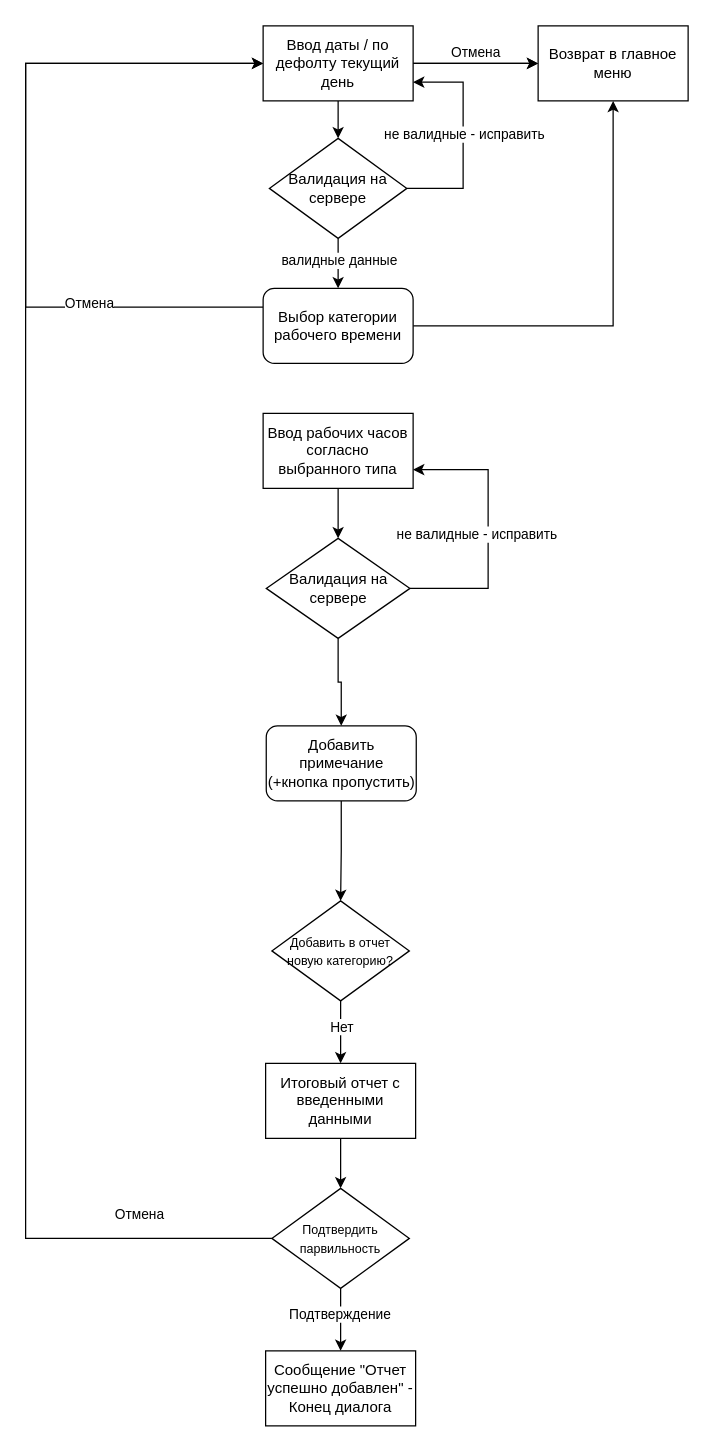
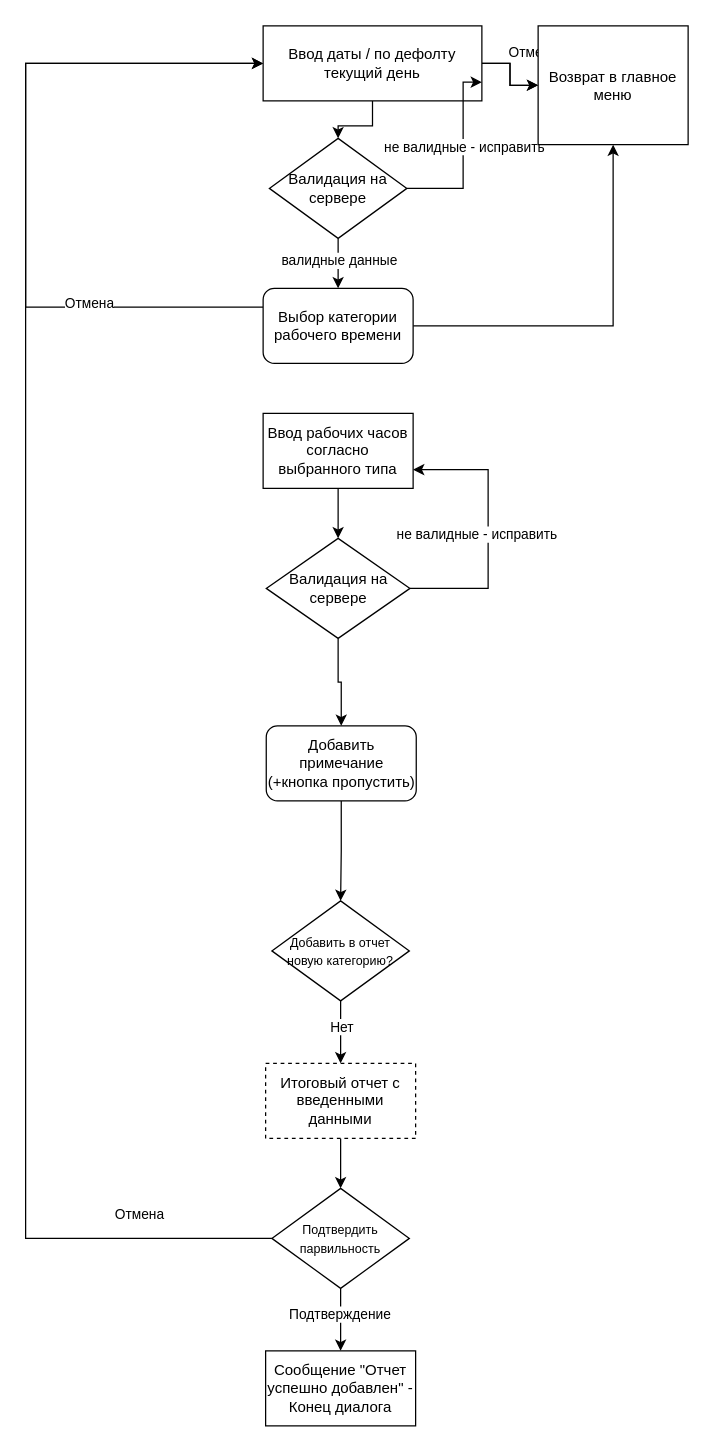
  <mxCell id="0" />
  <mxCell id="1" parent="0" />
  <mxCell id="2" value="" style="edgeStyle=orthogonalEdgeStyle;rounded=0;orthogonalLoop=1;jettySize=auto;html=1;" parent="1" source="6" target="15" edge="1"><mxGeometry relative="1" as="geometry" /></mxCell>
  <mxCell id="3" style="edgeStyle=orthogonalEdgeStyle;rounded=0;orthogonalLoop=1;jettySize=auto;html=1;" parent="1" source="6" target="33" edge="1"><mxGeometry relative="1" as="geometry" /></mxCell>
  <mxCell id="4" value="Отмена" style="edgeLabel;html=1;align=center;verticalAlign=middle;resizable=0;points=[];" parent="3" vertex="1" connectable="0"><mxGeometry x="-0.517" y="1" relative="1" as="geometry"><mxPoint x="25" y="-9" as="offset" /></mxGeometry></mxCell>
  <mxCell id="5" value="" style="edgeStyle=orthogonalEdgeStyle;rounded=0;orthogonalLoop=1;jettySize=auto;html=1;" parent="1" source="6" target="33" edge="1"><mxGeometry relative="1" as="geometry" /></mxCell>
- <mxCell id="6" value="Ввод даты / по дефолту текущий день" style="rounded=0;whiteSpace=wrap;html=1;" parent="1" vertex="1"><mxGeometry x="210" y="20" width="120" height="60" as="geometry" /></mxCell>
+ <mxCell id="6" value="Ввод даты / по дефолту текущий день" style="rounded=0;whiteSpace=wrap;html=1;" parent="1" vertex="1"><mxGeometry x="210" y="20" width="175" height="60" as="geometry" /></mxCell>
  <mxCell id="7" value="" style="edgeStyle=orthogonalEdgeStyle;rounded=0;orthogonalLoop=1;jettySize=auto;html=1;" parent="1" source="10" target="33" edge="1"><mxGeometry relative="1" as="geometry" /></mxCell>
  <mxCell id="8" style="edgeStyle=orthogonalEdgeStyle;rounded=0;orthogonalLoop=1;jettySize=auto;html=1;entryX=0;entryY=0.5;entryDx=0;entryDy=0;exitX=0;exitY=0.25;exitDx=0;exitDy=0;" parent="1" source="10" target="6" edge="1"><mxGeometry relative="1" as="geometry"><mxPoint x="570" y="390" as="targetPoint" /><Array as="points"><mxPoint x="20" y="245" /><mxPoint x="20" y="50" /></Array></mxGeometry></mxCell>
  <mxCell id="9" value="Отмена" style="edgeLabel;html=1;align=center;verticalAlign=middle;resizable=0;points=[];" parent="8" vertex="1" connectable="0"><mxGeometry x="-0.252" y="-1" relative="1" as="geometry"><mxPoint x="49" y="21" as="offset" /></mxGeometry></mxCell>
  <mxCell id="10" value="Выбор категории рабочего времени" style="whiteSpace=wrap;html=1;rounded=1;" parent="1" vertex="1"><mxGeometry x="210" y="230" width="120" height="60" as="geometry" /></mxCell>
  <mxCell id="11" value="" style="edgeStyle=orthogonalEdgeStyle;rounded=0;orthogonalLoop=1;jettySize=auto;html=1;" parent="1" source="15" target="10" edge="1"><mxGeometry relative="1" as="geometry" /></mxCell>
  <mxCell id="12" value="валидные данные" style="edgeLabel;html=1;align=center;verticalAlign=middle;resizable=0;points=[];" parent="11" vertex="1" connectable="0"><mxGeometry x="-0.173" relative="1" as="geometry"><mxPoint as="offset" /></mxGeometry></mxCell>
  <mxCell id="13" style="edgeStyle=orthogonalEdgeStyle;rounded=0;orthogonalLoop=1;jettySize=auto;html=1;entryX=1;entryY=0.75;entryDx=0;entryDy=0;" parent="1" source="15" target="6" edge="1"><mxGeometry relative="1" as="geometry"><Array as="points"><mxPoint x="370" y="150" /><mxPoint x="370" y="65" /></Array></mxGeometry></mxCell>
  <mxCell id="14" value="не валидные - исправить" style="edgeLabel;html=1;align=center;verticalAlign=middle;resizable=0;points=[];" parent="13" vertex="1" connectable="0"><mxGeometry x="-0.222" y="-3" relative="1" as="geometry"><mxPoint x="-3" y="-23" as="offset" /></mxGeometry></mxCell>
  <mxCell id="15" value="&lt;span&gt;Валидация на сервере&lt;/span&gt;" style="rhombus;whiteSpace=wrap;html=1;rounded=0;" parent="1" vertex="1"><mxGeometry x="215" y="110" width="110" height="80" as="geometry" /></mxCell>
  <mxCell id="16" value="" style="edgeStyle=orthogonalEdgeStyle;rounded=0;orthogonalLoop=1;jettySize=auto;html=1;" parent="1" source="17" target="21" edge="1"><mxGeometry relative="1" as="geometry" /></mxCell>
  <mxCell id="17" value="Ввод рабочих часов согласно выбранного типа" style="whiteSpace=wrap;html=1;rounded=0;" parent="1" vertex="1"><mxGeometry x="210" y="330" width="120" height="60" as="geometry" /></mxCell>
  <mxCell id="18" style="edgeStyle=orthogonalEdgeStyle;rounded=0;orthogonalLoop=1;jettySize=auto;html=1;entryX=1;entryY=0.75;entryDx=0;entryDy=0;exitX=1;exitY=0.5;exitDx=0;exitDy=0;" parent="1" source="21" target="17" edge="1"><mxGeometry relative="1" as="geometry"><Array as="points"><mxPoint x="390" y="470" /><mxPoint x="390" y="375" /></Array></mxGeometry></mxCell>
  <mxCell id="19" value="не валидные - исправить" style="edgeLabel;html=1;align=center;verticalAlign=middle;resizable=0;points=[];" parent="18" vertex="1" connectable="0"><mxGeometry x="-0.101" y="-2" relative="1" as="geometry"><mxPoint x="-12" y="-8" as="offset" /></mxGeometry></mxCell>
  <mxCell id="20" value="" style="edgeStyle=orthogonalEdgeStyle;rounded=0;orthogonalLoop=1;jettySize=auto;html=1;" edge="1" parent="1" source="21" target="35"><mxGeometry relative="1" as="geometry" /></mxCell>
  <mxCell id="21" value="&lt;span&gt;Валидация на сервере&lt;/span&gt;" style="rhombus;whiteSpace=wrap;html=1;rounded=0;" parent="1" vertex="1"><mxGeometry x="212.5" y="430" width="115" height="80" as="geometry" /></mxCell>
  <mxCell id="22" value="" style="edgeStyle=orthogonalEdgeStyle;rounded=0;orthogonalLoop=1;jettySize=auto;html=1;" parent="1" source="24" target="26" edge="1"><mxGeometry relative="1" as="geometry"><Array as="points"><mxPoint x="272" y="810" /><mxPoint x="272" y="810" /></Array></mxGeometry></mxCell>
  <mxCell id="23" value="Нет" style="edgeLabel;html=1;align=center;verticalAlign=middle;resizable=0;points=[];" parent="22" vertex="1" connectable="0"><mxGeometry x="0.255" y="-1" relative="1" as="geometry"><mxPoint x="1" y="-11" as="offset" /></mxGeometry></mxCell>
  <mxCell id="24" value="&lt;font style=&quot;font-size: 10px&quot;&gt;Добавить в отчет новую категорию?&lt;/font&gt;" style="rhombus;whiteSpace=wrap;html=1;rounded=0;" parent="1" vertex="1"><mxGeometry x="217" y="720" width="110" height="80" as="geometry" /></mxCell>
  <mxCell id="25" value="" style="edgeStyle=orthogonalEdgeStyle;rounded=0;orthogonalLoop=1;jettySize=auto;html=1;" parent="1" source="26" target="31" edge="1"><mxGeometry relative="1" as="geometry" /></mxCell>
- <mxCell id="26" value="Итоговый отчет с введенными данными" style="whiteSpace=wrap;html=1;rounded=0;" parent="1" vertex="1"><mxGeometry x="212" y="850" width="120" height="60" as="geometry" /></mxCell>
+ <mxCell id="26" value="Итоговый отчет с введенными данными" style="whiteSpace=wrap;html=1;rounded=0;dashed=1;" parent="1" vertex="1"><mxGeometry x="212" y="850" width="120" height="60" as="geometry" /></mxCell>
  <mxCell id="27" value="" style="edgeStyle=orthogonalEdgeStyle;rounded=0;orthogonalLoop=1;jettySize=auto;html=1;" parent="1" source="31" target="32" edge="1"><mxGeometry relative="1" as="geometry" /></mxCell>
  <mxCell id="28" value="Подтверждение&amp;nbsp;" style="edgeLabel;html=1;align=center;verticalAlign=middle;resizable=0;points=[];" parent="27" vertex="1" connectable="0"><mxGeometry x="0.208" relative="1" as="geometry"><mxPoint y="-10" as="offset" /></mxGeometry></mxCell>
  <mxCell id="29" value="" style="edgeStyle=orthogonalEdgeStyle;rounded=0;orthogonalLoop=1;jettySize=auto;html=1;entryX=0;entryY=0.5;entryDx=0;entryDy=0;" parent="1" source="31" target="6" edge="1"><mxGeometry relative="1" as="geometry"><Array as="points"><mxPoint x="20" y="990" /><mxPoint x="20" y="50" /></Array></mxGeometry></mxCell>
  <mxCell id="30" value="Отмена" style="edgeLabel;html=1;align=center;verticalAlign=middle;resizable=0;points=[];" parent="29" vertex="1" connectable="0"><mxGeometry x="-0.305" relative="1" as="geometry"><mxPoint x="90" y="244" as="offset" /></mxGeometry></mxCell>
  <mxCell id="31" value="&lt;font style=&quot;font-size: 10px&quot;&gt;Подтвердить парвильность&lt;/font&gt;" style="rhombus;whiteSpace=wrap;html=1;rounded=0;" parent="1" vertex="1"><mxGeometry x="217" y="950" width="110" height="80" as="geometry" /></mxCell>
  <mxCell id="32" value="Сообщение &quot;Отчет успешно добавлен&quot; - Конец диалога" style="whiteSpace=wrap;html=1;rounded=0;" parent="1" vertex="1"><mxGeometry x="212" y="1080" width="120" height="60" as="geometry" /></mxCell>
- <mxCell id="33" value="Возврат в главное меню" style="whiteSpace=wrap;html=1;rounded=0;" parent="1" vertex="1"><mxGeometry x="430" y="20" width="120" height="60" as="geometry" /></mxCell>
+ <mxCell id="33" value="Возврат в главное меню" style="whiteSpace=wrap;html=1;rounded=0;" parent="1" vertex="1"><mxGeometry x="430" y="20" width="120" height="95" as="geometry" /></mxCell>
  <mxCell id="34" value="" style="edgeStyle=orthogonalEdgeStyle;rounded=0;orthogonalLoop=1;jettySize=auto;html=1;" edge="1" parent="1" source="35" target="24"><mxGeometry relative="1" as="geometry" /></mxCell>
  <mxCell id="35" value="Добавить примечание (+кнопка пропустить)" style="whiteSpace=wrap;html=1;rounded=1;" vertex="1" parent="1"><mxGeometry x="212.5" y="580" width="120" height="60" as="geometry" /></mxCell>
